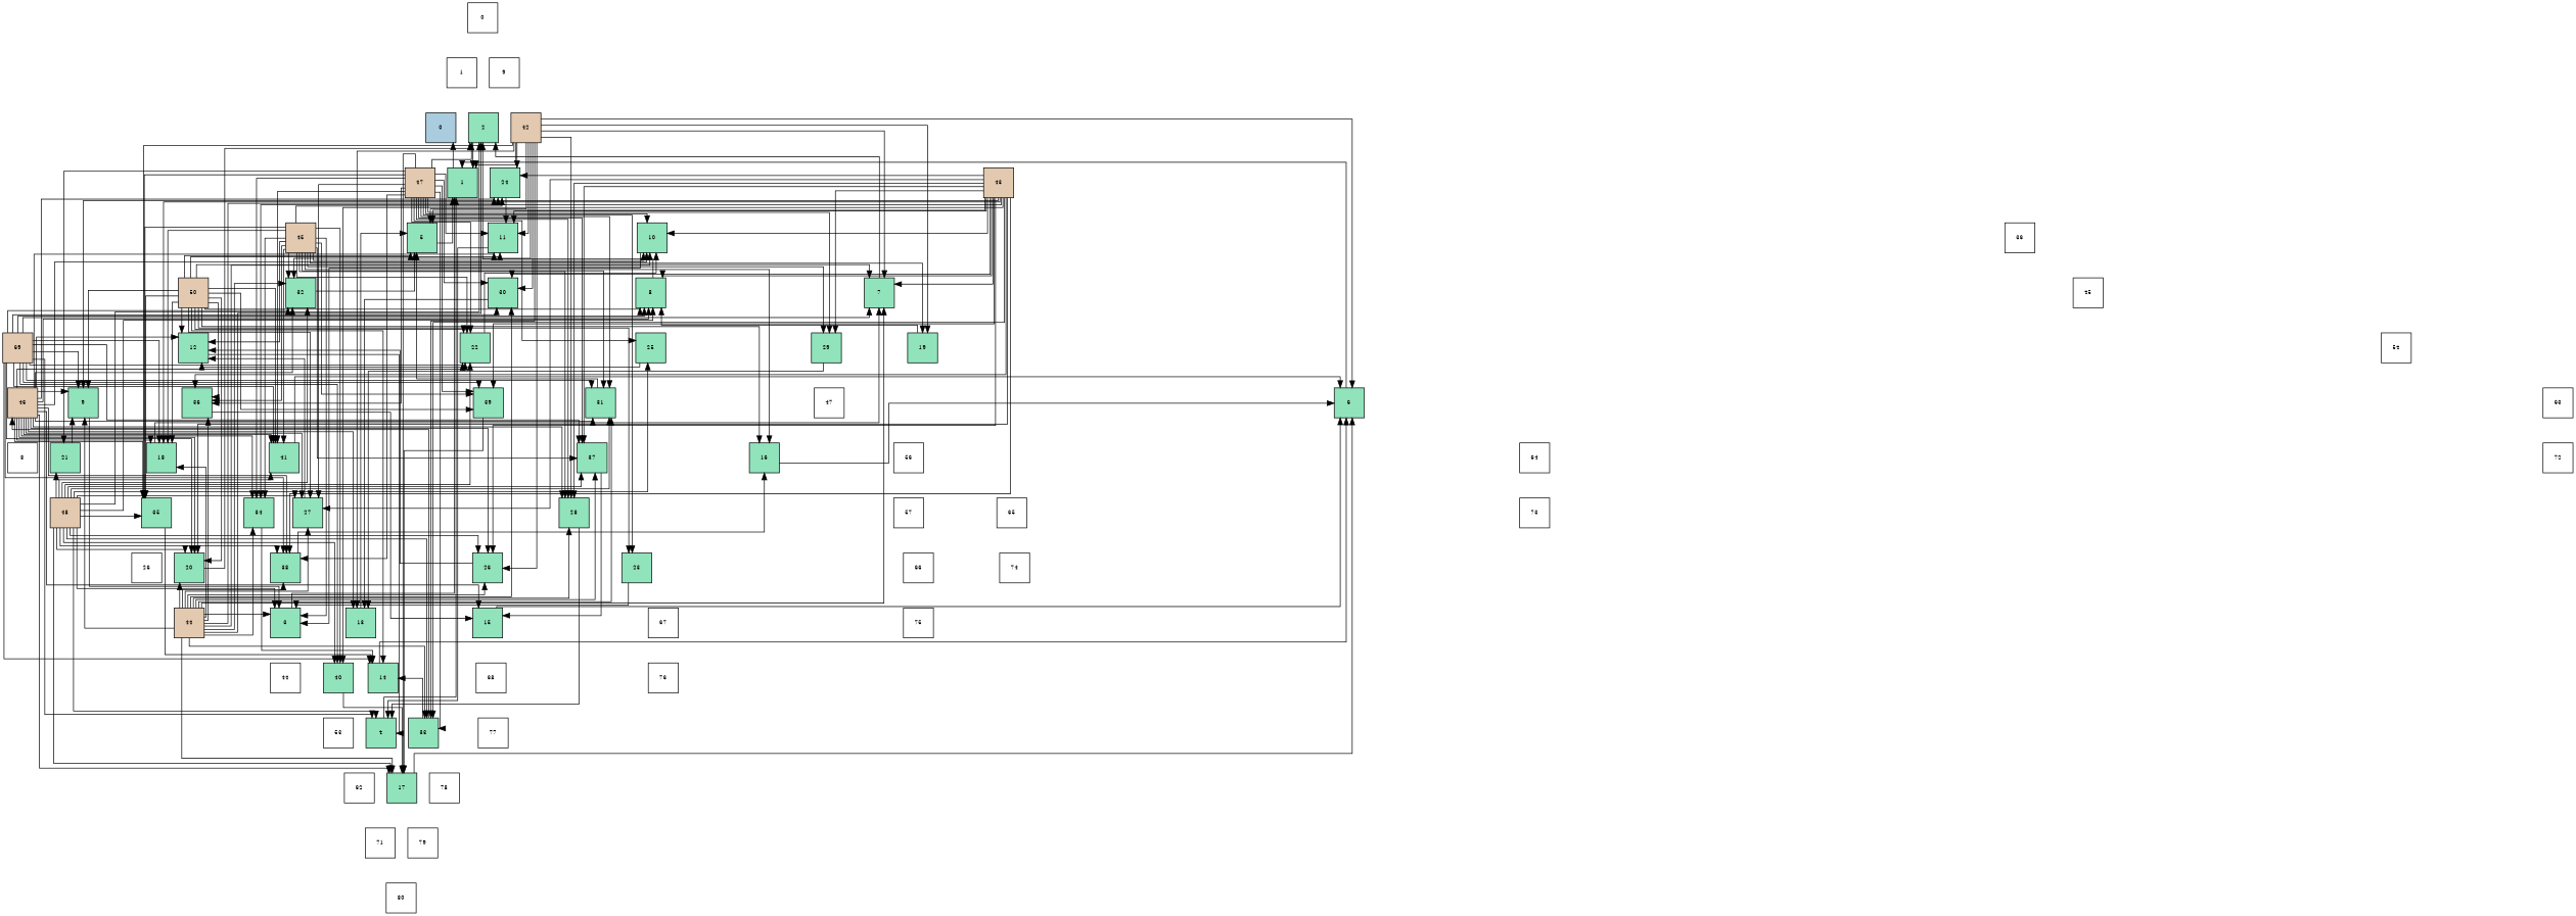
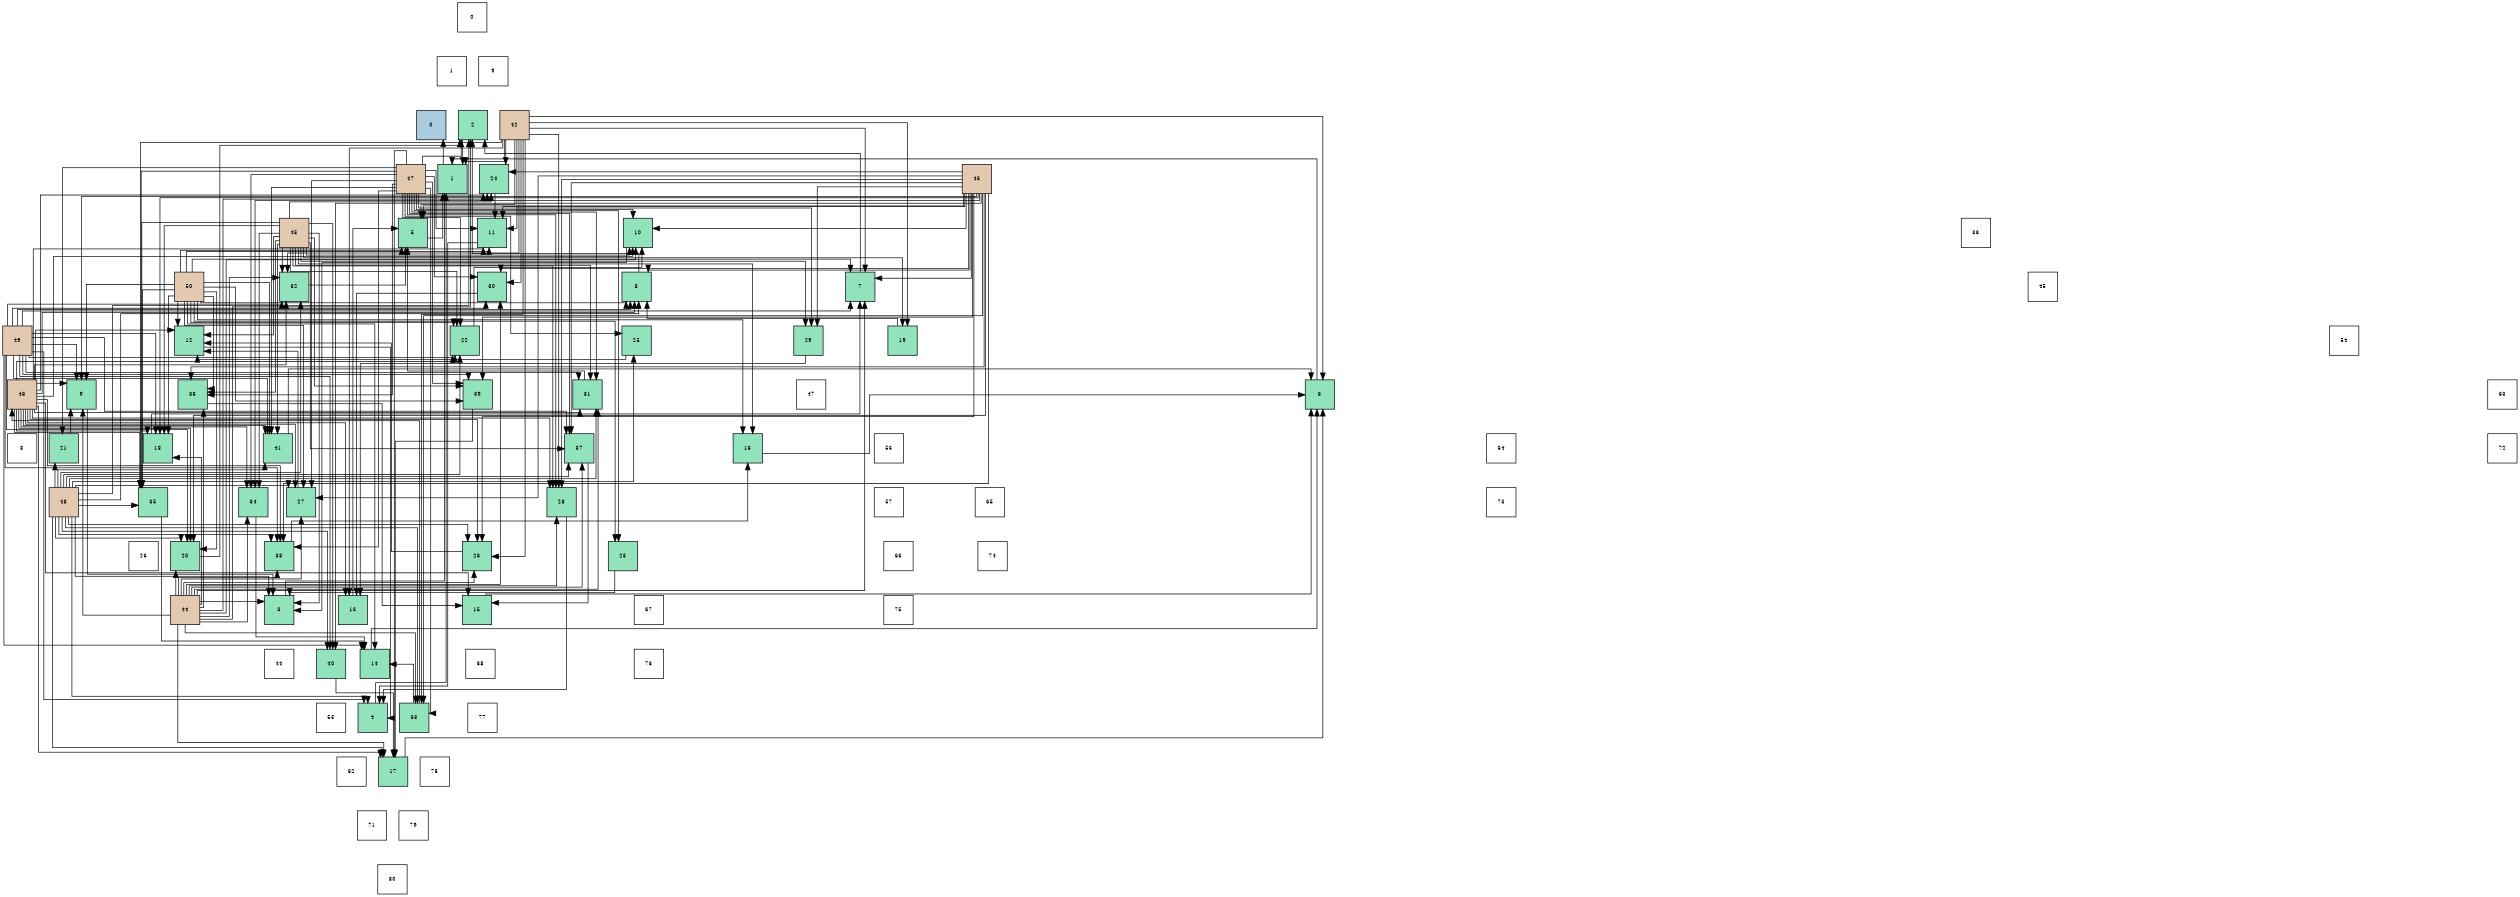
  digraph {
    rank=same
    rankdir=TB
    splines=ortho
    node [fillcolor="#91e3bb" fixedsize=true fontsize=8 shape=square style=filled]
    edge [constraint=false style=vis]
    n1 [fillcolor="#ffffff" label=0 width=0.6]
    n2 [fillcolor="#ffffff" label=1 width=0.6]
    n3 [fillcolor="#ffffff" label=9 width=0.6]
    n4 [fillcolor="#a9ccde" label=0 width=0.6]
    n5 [label=2 width=0.6]
    n6 [fillcolor="#e3c9af" label=42 width=0.6]
    n7 [fillcolor="#e3c9af" label=47 width=0.6]
    n8 [label=1 width=0.6]
    n9 [label=24 width=0.6]
    n10 [fillcolor="#e3c9af" label=45 width=0.6]
    n11 [label=5 width=0.6]
    n12 [label=21 width=0.6]
    n13 [label=11 width=0.6]
    n14 [label=30 width=0.6]
    n15 [label=22 width=0.6]
    n16 [label=36 width=0.6]
    n17 [label=35 width=0.6]
    n18 [label=10 width=0.6]
    n19 [label=25 width=0.6]
    n20 [label=39 width=0.6]
    n21 [label=41 width=0.6]
    n22 [label=34 width=0.6]
    n23 [label=29 width=0.6]
    n24 [label=31 width=0.6]
    n25 [label=37 width=0.6]
    n26 [label=27 width=0.6]
    n27 [label=38 width=0.6]
    n28 [label=28 width=0.6]
    n29 [label=23 width=0.6]
    n30 [label=33 width=0.6]
    n31 [label=17 width=0.6]
    n32 [fillcolor="#e3c9af" label=50 width=0.6]
    n33 [label=32 width=0.6]
    n34 [label=12 width=0.6]
    n35 [label=18 width=0.6]
    n36 [label=3 width=0.6]
    n37 [label=19 width=0.6]
    n38 [label=16 width=0.6]
    n39 [label=40 width=0.6]
    n40 [label=9 width=0.6]
    n41 [fillcolor="#e3c9af" label=48 width=0.6]
    n42 [label=8 width=0.6]
    n43 [label=4 width=0.6]
    n44 [label=13 width=0.6]
    n45 [label=15 width=0.6]
    n46 [label=20 width=0.6]
    n47 [label=14 width=0.6]
    n48 [fillcolor="#ffffff" label=26 width=0.6]
    n49 [label=7 width=0.6]
    n50 [label=6 width=0.6]
    n51 [fillcolor="#ffffff" label=47 width=0.6]
    n52 [label=26 width=0.6]
    n53 [fillcolor="#ffffff" label=67 width=0.6]
    n54 [fillcolor="#e3c9af" label=46 width=0.6]
    n55 [fillcolor="#ffffff" label=78 width=0.6]
    n56 [fillcolor="#ffffff" label=71 width=0.6]
    n57 [fillcolor="#ffffff" label=79 width=0.6]
-   n58 [fillcolor="#e3c9af" label=69 width=0.6]
+   n58 [fillcolor="#e3c9af" label=49 width=0.6]
    n59 [fillcolor="#ffffff" label=44 width=0.6]
    n60 [fillcolor="#ffffff" label=57 width=0.6]
    n61 [fillcolor="#ffffff" label=53 width=0.6]
    n62 [fillcolor="#e3c9af" label=44 width=0.6]
    n63 [fillcolor="#ffffff" label=8 width=0.6]
    n64 [fillcolor="#ffffff" label=62 width=0.6]
    n65 [fillcolor="#ffffff" label=68 width=0.6]
    n66 [fillcolor="#e3c9af" label=43 width=0.6]
    n67 [fillcolor="#ffffff" label=36 width=0.6]
    n68 [fillcolor="#ffffff" label=56 width=0.6]
    n69 [fillcolor="#ffffff" label=64 width=0.6]
    n70 [fillcolor="#ffffff" label=45 width=0.6]
    n71 [fillcolor="#ffffff" label=54 width=0.6]
    n72 [fillcolor="#ffffff" label=63 width=0.6]
    n73 [fillcolor="#ffffff" label=65 width=0.6]
    n74 [fillcolor="#ffffff" label=66 width=0.6]
    n75 [fillcolor="#ffffff" label=72 width=0.6]
    n76 [fillcolor="#ffffff" label=73 width=0.6]
    n77 [fillcolor="#ffffff" label=74 width=0.6]
    n78 [fillcolor="#ffffff" label=75 width=0.6]
    n79 [fillcolor="#ffffff" label=76 width=0.6]
    n80 [fillcolor="#ffffff" label=77 width=0.6]
    n81 [fillcolor="#ffffff" label=80 width=0.6]
    n1 -> n2 [constraint=true style=invis]
    n1 -> n3 [constraint=true style=invis]
    n2 -> n4 [constraint=true style=invis]
    n2 -> n5 [constraint=true style=invis]
    n3 -> n5 [constraint=true style=invis]
    n3 -> n6 [constraint=true style=invis]
    n4 -> n7 [constraint=true style=invis]
    n4 -> n8 [constraint=true style=invis]
    n5 -> n8
    n5 -> n8 [constraint=true style=invis]
    n5 -> n9 [constraint=true style=invis]
    n6 -> n8
    n6 -> n9
    n6 -> n9 [constraint=true style=invis]
    n6 -> n11
    n6 -> n13
    n6 -> n14
    n6 -> n17
    n6 -> n28
    n6 -> n30
    n6 -> n33
    n6 -> n37
    n6 -> n44
    n6 -> n49
    n6 -> n50
    n6 -> n52
    n6 -> n66 [constraint=true style=invis]
    n7 -> n5
    n7 -> n10 [constraint=true style=invis]
    n7 -> n11 [constraint=true style=invis]
    n7 -> n12
    n7 -> n13
    n7 -> n14
    n7 -> n15
    n7 -> n16
    n7 -> n17
    n7 -> n18
    n7 -> n19
    n7 -> n20
    n7 -> n21
    n7 -> n22
    n7 -> n23
    n7 -> n24
    n7 -> n25
    n7 -> n26
    n7 -> n27
    n7 -> n28
    n7 -> n29
    n7 -> n30
    n7 -> n31
    n8 -> n4
    n8 -> n11 [constraint=true style=invis]
    n8 -> n13 [constraint=true style=invis]
    n9 -> n13
    n9 -> n13 [constraint=true style=invis]
    n9 -> n18 [constraint=true style=invis]
    n10 -> n9
    n10 -> n15
    n10 -> n16
    n10 -> n17
    n10 -> n18
    n10 -> n20
    n10 -> n21
    n10 -> n22
    n10 -> n23
    n10 -> n24
    n10 -> n25
    n10 -> n28
    n10 -> n32 [constraint=true style=invis]
    n10 -> n33
    n10 -> n33 [constraint=true style=invis]
    n10 -> n34
    n10 -> n35
    n10 -> n36
    n10 -> n37
    n10 -> n38
    n10 -> n39
    n11 -> n8
    n11 -> n14 [constraint=true style=invis]
    n11 -> n33 [constraint=true style=invis]
    n12 -> n17 [constraint=true style=invis]
    n12 -> n40
    n12 -> n41 [constraint=true style=invis]
    n13 -> n14 [constraint=true style=invis]
    n13 -> n42 [constraint=true style=invis]
    n13 -> n43
    n14 -> n15 [constraint=true style=invis]
    n14 -> n19 [constraint=true style=invis]
    n14 -> n44
    n15 -> n16 [constraint=true style=invis]
    n15 -> n18
    n15 -> n20 [constraint=true style=invis]
    n16 -> n21 [constraint=true style=invis]
    n16 -> n35 [constraint=true style=invis]
    n16 -> n45
    n17 -> n46 [constraint=true style=invis]
    n17 -> n47
    n17 -> n48 [constraint=true style=invis]
    n18 -> n36
    n18 -> n42 [constraint=true style=invis]
    n18 -> n49 [constraint=true style=invis]
    n19 -> n20 [constraint=true style=invis]
    n19 -> n24 [constraint=true style=invis]
    n19 -> n34
    n20 -> n21 [constraint=true style=invis]
    n20 -> n25 [constraint=true style=invis]
    n20 -> n31
    n21 -> n22 [constraint=true style=invis]
    n21 -> n26 [constraint=true style=invis]
    n21 -> n50
    n22 -> n27 [constraint=true style=invis]
    n22 -> n46 [constraint=true style=invis]
    n22 -> n47
    n23 -> n24 [constraint=true style=invis]
    n23 -> n44
    n23 -> n51 [constraint=true style=invis]
    n24 -> n11
    n24 -> n25 [constraint=true style=invis]
    n24 -> n38 [constraint=true style=invis]
    n25 -> n26 [constraint=true style=invis]
    n25 -> n28 [constraint=true style=invis]
    n25 -> n45
    n26 -> n27 [constraint=true style=invis]
    n26 -> n34
    n26 -> n52 [constraint=true style=invis]
    n27 -> n36 [constraint=true style=invis]
    n27 -> n38
    n27 -> n44 [constraint=true style=invis]
    n28 -> n29 [constraint=true style=invis]
    n28 -> n43
    n28 -> n52 [constraint=true style=invis]
    n29 -> n36
    n29 -> n45 [constraint=true style=invis]
    n29 -> n53 [constraint=true style=invis]
    n30 -> n31 [constraint=true style=invis]
    n30 -> n47
    n30 -> n54
    n30 -> n55 [constraint=true style=invis]
    n31 -> n50
    n31 -> n56 [constraint=true style=invis]
    n31 -> n57 [constraint=true style=invis]
    n32 -> n11
    n32 -> n13
    n32 -> n15
    n32 -> n16
    n32 -> n17
    n32 -> n20
    n32 -> n21
    n32 -> n26
    n32 -> n29
    n32 -> n34
    n32 -> n34 [constraint=true style=invis]
    n32 -> n35
    n32 -> n38
    n32 -> n40
    n32 -> n42
    n32 -> n46
    n32 -> n47
    n32 -> n49
    n32 -> n58 [constraint=true style=invis]
    n33 -> n11
    n33 -> n15 [constraint=true style=invis]
    n33 -> n34 [constraint=true style=invis]
    n34 -> n16 [constraint=true style=invis]
    n34 -> n40 [constraint=true style=invis]
    n34 -> n43
    n35 -> n17 [constraint=true style=invis]
    n35 -> n22 [constraint=true style=invis]
    n35 -> n49
    n36 -> n8
    n36 -> n39 [constraint=true style=invis]
    n36 -> n59 [constraint=true style=invis]
    n37 -> n42
    n37 -> n50 [constraint=true style=invis]
    n37 -> n51 [constraint=true style=invis]
    n38 -> n28 [constraint=true style=invis]
    n38 -> n50
    n38 -> n60 [constraint=true style=invis]
    n39 -> n31
    n39 -> n43 [constraint=true style=invis]
    n39 -> n61 [constraint=true style=invis]
    n40 -> n12 [constraint=true style=invis]
    n40 -> n35 [constraint=true style=invis]
    n40 -> n36
    n41 -> n5
    n41 -> n12
    n41 -> n15
    n41 -> n17
    n41 -> n19
    n41 -> n21
    n41 -> n24
    n41 -> n25
    n41 -> n26
    n41 -> n27
    n41 -> n30
    n41 -> n31
    n41 -> n33
    n41 -> n36
    n41 -> n39
    n41 -> n42
    n41 -> n43
    n41 -> n46
    n41 -> n48 [constraint=true style=invis]
    n41 -> n52
    n42 -> n5
    n42 -> n19 [constraint=true style=invis]
    n42 -> n23 [constraint=true style=invis]
    n43 -> n8
    n43 -> n31 [constraint=true style=invis]
    n43 -> n64 [constraint=true style=invis]
    n44 -> n11
    n44 -> n39 [constraint=true style=invis]
    n44 -> n47 [constraint=true style=invis]
    n45 -> n47 [constraint=true style=invis]
    n45 -> n50
    n45 -> n65 [constraint=true style=invis]
    n46 -> n5
    n46 -> n36 [constraint=true style=invis]
    n46 -> n62 [constraint=true style=invis]
    n47 -> n30 [constraint=true style=invis]
    n47 -> n43 [constraint=true style=invis]
    n47 -> n50
    n48 -> n62 [constraint=true style=invis]
    n49 -> n5
    n49 -> n23 [constraint=true style=invis]
    n49 -> n37 [constraint=true style=invis]
    n50 -> n8
    n50 -> n68 [constraint=true style=invis]
    n50 -> n69 [constraint=true style=invis]
    n51 -> n38 [constraint=true style=invis]
    n51 -> n68 [constraint=true style=invis]
    n52 -> n34
    n52 -> n44 [constraint=true style=invis]
    n52 -> n45 [constraint=true style=invis]
    n53 -> n65 [constraint=true style=invis]
    n53 -> n79 [constraint=true style=invis]
    n54 -> n9
    n54 -> n12 [constraint=true style=invis]
    n54 -> n13
    n54 -> n15
    n54 -> n17
    n54 -> n18
    n54 -> n21
    n54 -> n22
    n54 -> n24
    n54 -> n26
    n54 -> n27
    n54 -> n28
    n54 -> n31
    n54 -> n33
    n54 -> n34
    n54 -> n35
    n54 -> n40
    n54 -> n42
    n54 -> n44
    n54 -> n45
    n54 -> n46
    n54 -> n52
    n54 -> n63 [constraint=true style=invis]
    n55 -> n57 [constraint=true style=invis]
    n56 -> n81 [constraint=true style=invis]
    n57 -> n81 [constraint=true style=invis]
    n58 -> n14
    n58 -> n15
    n58 -> n20
    n58 -> n21
    n58 -> n24
    n58 -> n25
    n58 -> n27
    n58 -> n33
    n58 -> n35
    n58 -> n39
    n58 -> n40
    n58 -> n40 [constraint=true style=invis]
    n58 -> n42
    n58 -> n43
    n58 -> n46
    n58 -> n47
    n58 -> n49
    n58 -> n54 [constraint=true style=invis]
    n59 -> n61 [constraint=true style=invis]
    n60 -> n29 [constraint=true style=invis]
    n60 -> n74 [constraint=true style=invis]
    n61 -> n64 [constraint=true style=invis]
    n62 -> n5
    n62 -> n9
    n62 -> n14
    n62 -> n16
    n62 -> n18
    n62 -> n22
    n62 -> n24
    n62 -> n25
    n62 -> n26
    n62 -> n27
    n62 -> n28
    n62 -> n30
    n62 -> n31
    n62 -> n33
    n62 -> n35
    n62 -> n36
    n62 -> n40
    n62 -> n46
    n62 -> n49
    n62 -> n52
    n62 -> n59 [constraint=true style=invis]
    n63 -> n41 [constraint=true style=invis]
    n64 -> n56 [constraint=true style=invis]
    n65 -> n30 [constraint=true style=invis]
    n65 -> n80 [constraint=true style=invis]
    n66 -> n9
    n66 -> n11
    n66 -> n13
    n66 -> n14
    n66 -> n16
    n66 -> n18
    n66 -> n18 [constraint=true style=invis]
    n66 -> n20
    n66 -> n22
    n66 -> n23
    n66 -> n25
    n66 -> n26
    n66 -> n27
    n66 -> n28
    n66 -> n30
    n66 -> n35
    n66 -> n39
    n66 -> n40
    n66 -> n42
    n66 -> n46
    n66 -> n49
    n66 -> n52
    n66 -> n67 [constraint=true style=invis]
    n67 -> n49 [constraint=true style=invis]
    n67 -> n70 [constraint=true style=invis]
    n68 -> n60 [constraint=true style=invis]
    n68 -> n73 [constraint=true style=invis]
    n69 -> n73 [constraint=true style=invis]
    n69 -> n76 [constraint=true style=invis]
    n70 -> n37 [constraint=true style=invis]
    n70 -> n71 [constraint=true style=invis]
    n71 -> n50 [constraint=true style=invis]
    n71 -> n72 [constraint=true style=invis]
    n72 -> n69 [constraint=true style=invis]
    n72 -> n75 [constraint=true style=invis]
    n73 -> n74 [constraint=true style=invis]
    n73 -> n77 [constraint=true style=invis]
    n74 -> n53 [constraint=true style=invis]
    n74 -> n78 [constraint=true style=invis]
    n75 -> n76 [constraint=true style=invis]
    n76 -> n77 [constraint=true style=invis]
    n77 -> n78 [constraint=true style=invis]
    n78 -> n79 [constraint=true style=invis]
    n79 -> n80 [constraint=true style=invis]
    n80 -> n55 [constraint=true style=invis]
  }
